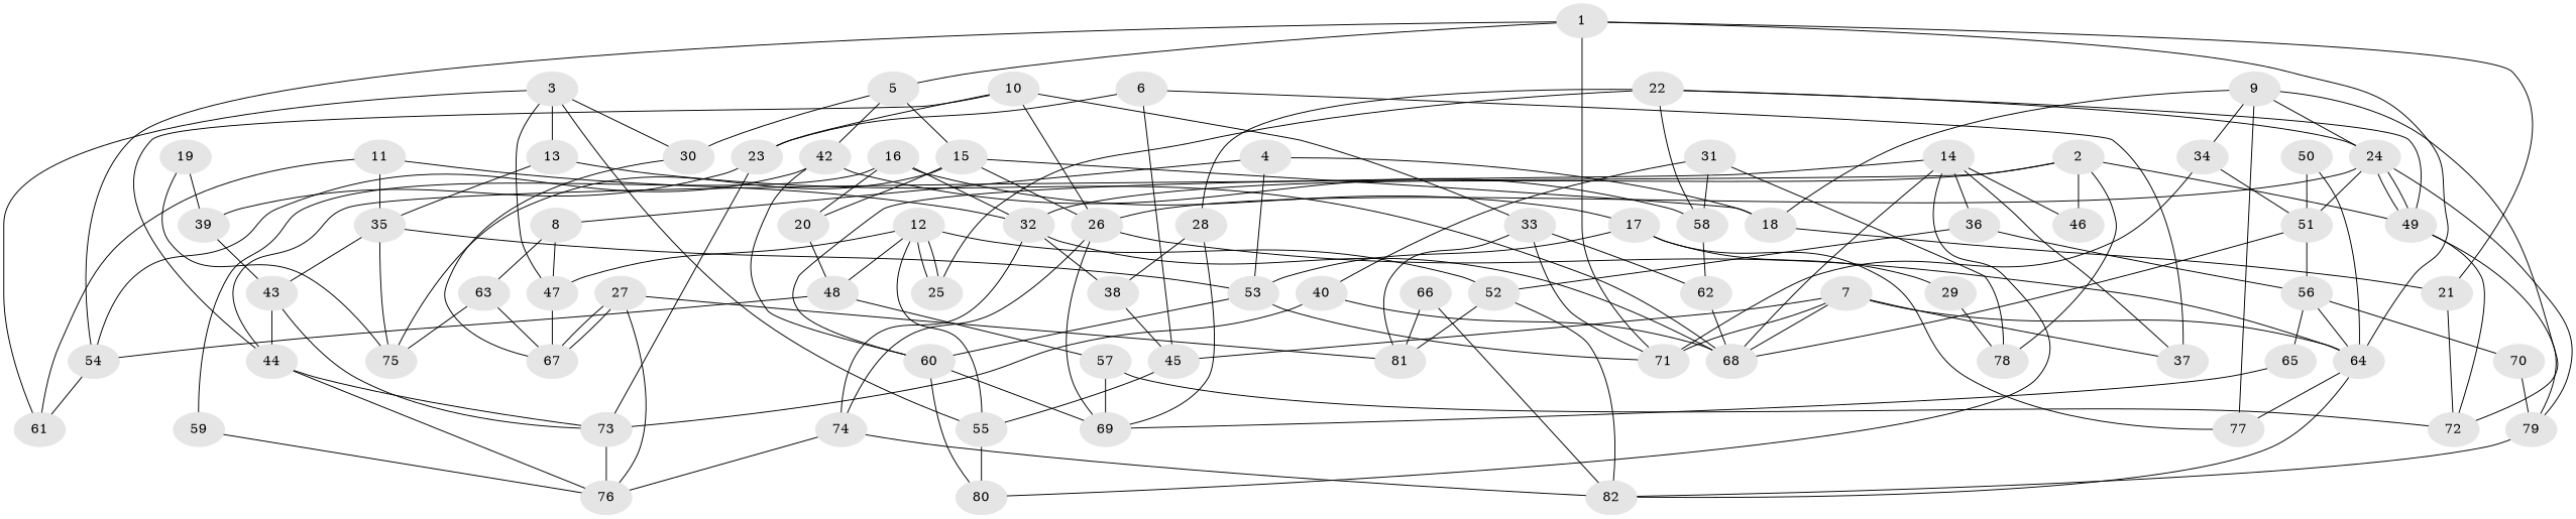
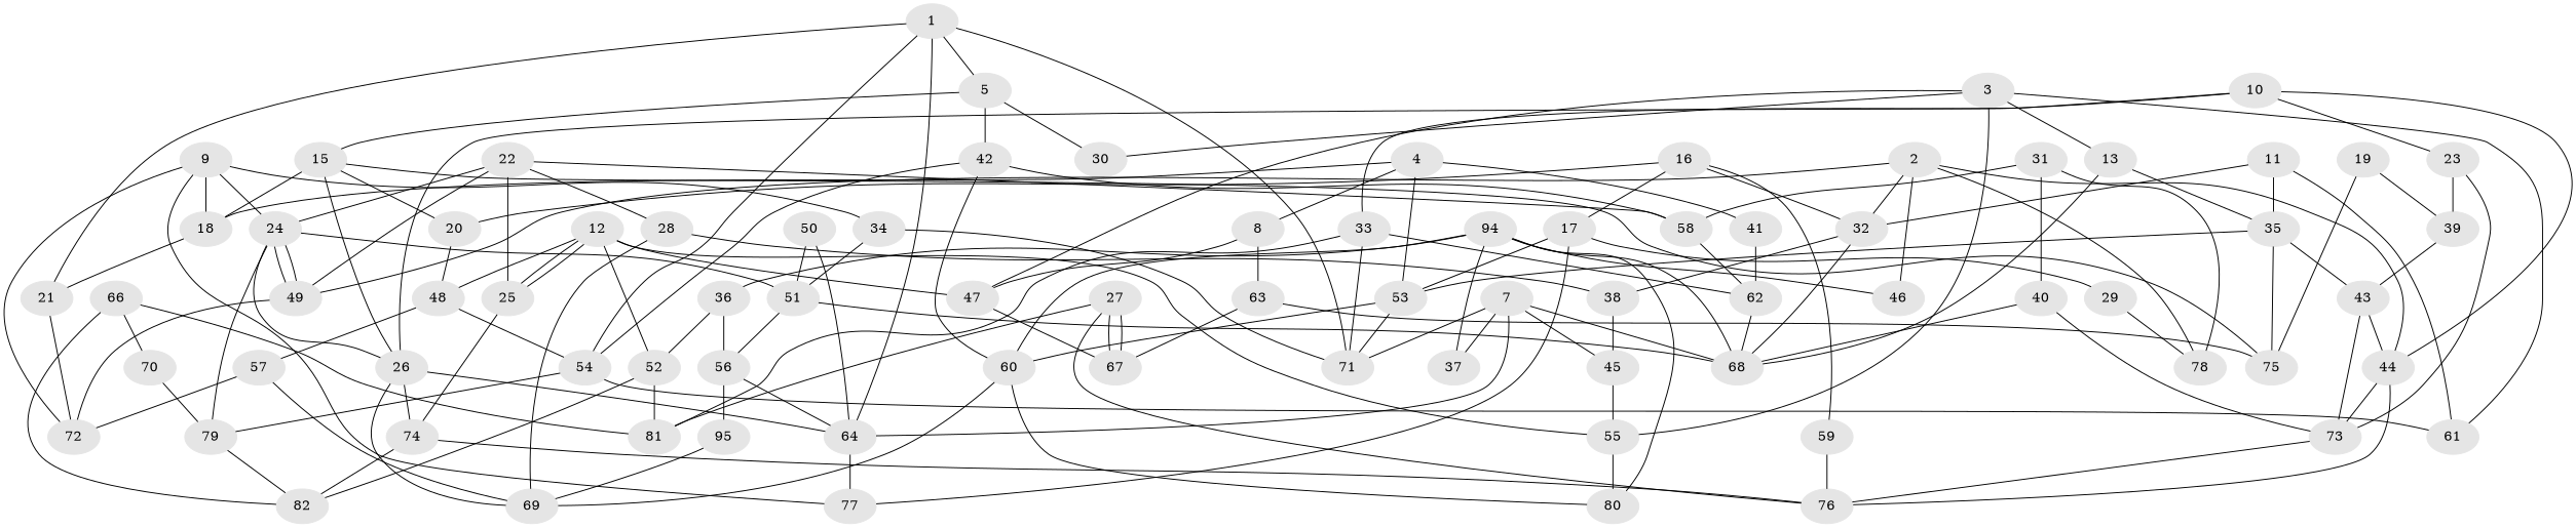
  graph {
    node [color=gray90 style=filled]
    1
    5
    21
    54
    64
    71
    30
    15
    42
    72
    61
    79
    77
    82
    2
    32
    44
    46
    49
    78
    68
    38
    73
    76
    3
    13
    47
    55
    35
    67
    80
    4
    8
    18
+   41
    53
    63
    62
    60
    26
    20
    75
    58
-   6
    23
    37
    45
    39
    7
    9
    24
    34
    51
    10
    33
    74
    69
    81
    11
    43
    12
    25
    48
    52
    57
-   14
+   14 [label=94]
    36
    56
    16
    17
    59
    29
    19
    22
    28
    27
    31
    40
-   65
+   65 [label=95]
    50
    66
    70
    1 -- 5
    1 -- 21
    1 -- 54
    1 -- 64
    1 -- 71
    5 -- 30
    5 -- 15
    5 -- 42
    21 -- 72
    54 -- 61
-   49 -- 79
+   54 -- 79
    64 -- 77
-   64 -- 82
-   30 -- 67
    15 -- 18
    15 -- 26
    15 -- 20
    15 -- 75
    42 -- 54
    42 -- 60
    42 -- 58
    79 -- 82
    2 -- 32
    2 -- 44
    2 -- 46
    2 -- 49
    2 -- 78
    32 -- 68
    32 -- 38
    44 -- 73
    44 -- 76
    49 -- 72
    38 -- 45
    73 -- 76
    3 -- 30
    3 -- 61
    3 -- 13
    3 -- 47
    3 -- 55
    13 -- 68
    13 -- 35
    47 -- 67
    55 -- 80
    35 -- 53
    35 -- 75
    35 -- 43
    4 -- 8
    4 -- 18
+   4 -- 41
    4 -- 53
    8 -- 47
    8 -- 63
    18 -- 21
+   41 -- 62
    53 -- 71
    53 -- 60
    63 -- 67
    63 -- 75
    62 -- 68
    60 -- 80
    60 -- 69
    26 -- 64
    26 -- 74
    26 -- 69
    20 -- 48
    58 -- 62
-   6 -- 23
-   6 -- 37
-   6 -- 45
    23 -- 73
    23 -- 39
    45 -- 55
    39 -- 43
    7 -- 64
    7 -- 71
    7 -- 68
    7 -- 37
    7 -- 45
    9 -- 72
    9 -- 77
    9 -- 18
    9 -- 24
    9 -- 34
    24 -- 79
    24 -- 49
    24 -- 49
    24 -- 26
    24 -- 51
    34 -- 71
    34 -- 51
    51 -- 68
    51 -- 56
    10 -- 44
    10 -- 26
    10 -- 23
    10 -- 33
    33 -- 71
    33 -- 62
    33 -- 81
    74 -- 82
    74 -- 76
    11 -- 61
    11 -- 32
    11 -- 35
    43 -- 44
    43 -- 73
    12 -- 47
    12 -- 55
    12 -- 25
    12 -- 25
    12 -- 48
    12 -- 52
-   32 -- 74
+   25 -- 74
    48 -- 54
    48 -- 57
    52 -- 82
    52 -- 81
    57 -- 72
    57 -- 69
    14 -- 46
    14 -- 68
    14 -- 80
    14 -- 60
    14 -- 37
    14 -- 36
    36 -- 52
    36 -- 56
    56 -- 64
    56 -- 65
    16 -- 32
    16 -- 20
    16 -- 17
    16 -- 59
    17 -- 77
    17 -- 53
    17 -- 29
    59 -- 76
    29 -- 78
    19 -- 75
    19 -- 39
    22 -- 49
    22 -- 58
    22 -- 24
    22 -- 25
    22 -- 28
    28 -- 38
    28 -- 69
    27 -- 76
    27 -- 67
    27 -- 67
    27 -- 81
    31 -- 78
    31 -- 58
    31 -- 40
    40 -- 68
    40 -- 73
    65 -- 69
    50 -- 64
    50 -- 51
    66 -- 82
    66 -- 81
-   56 -- 70
+   66 -- 70
    70 -- 79
  }
